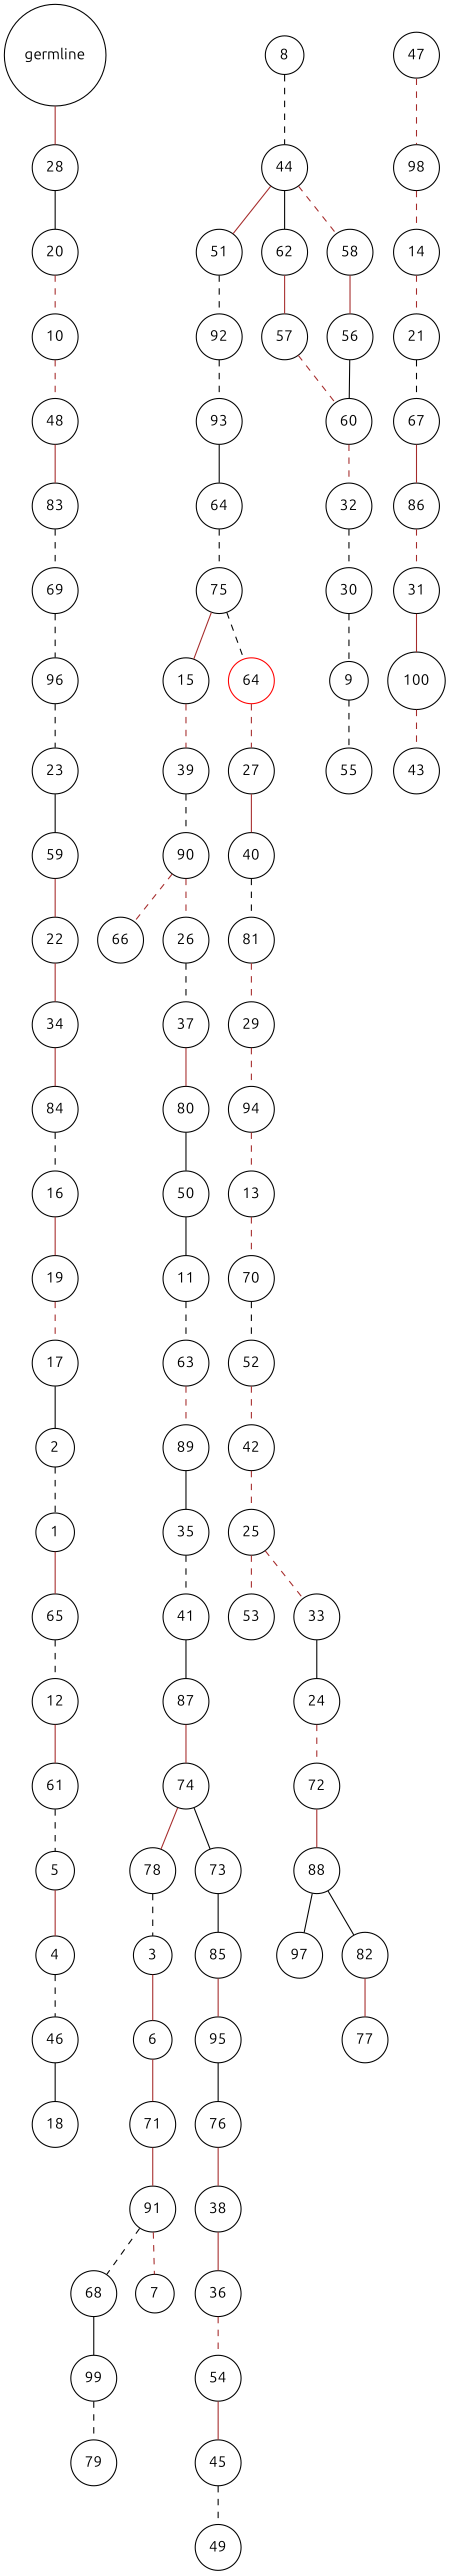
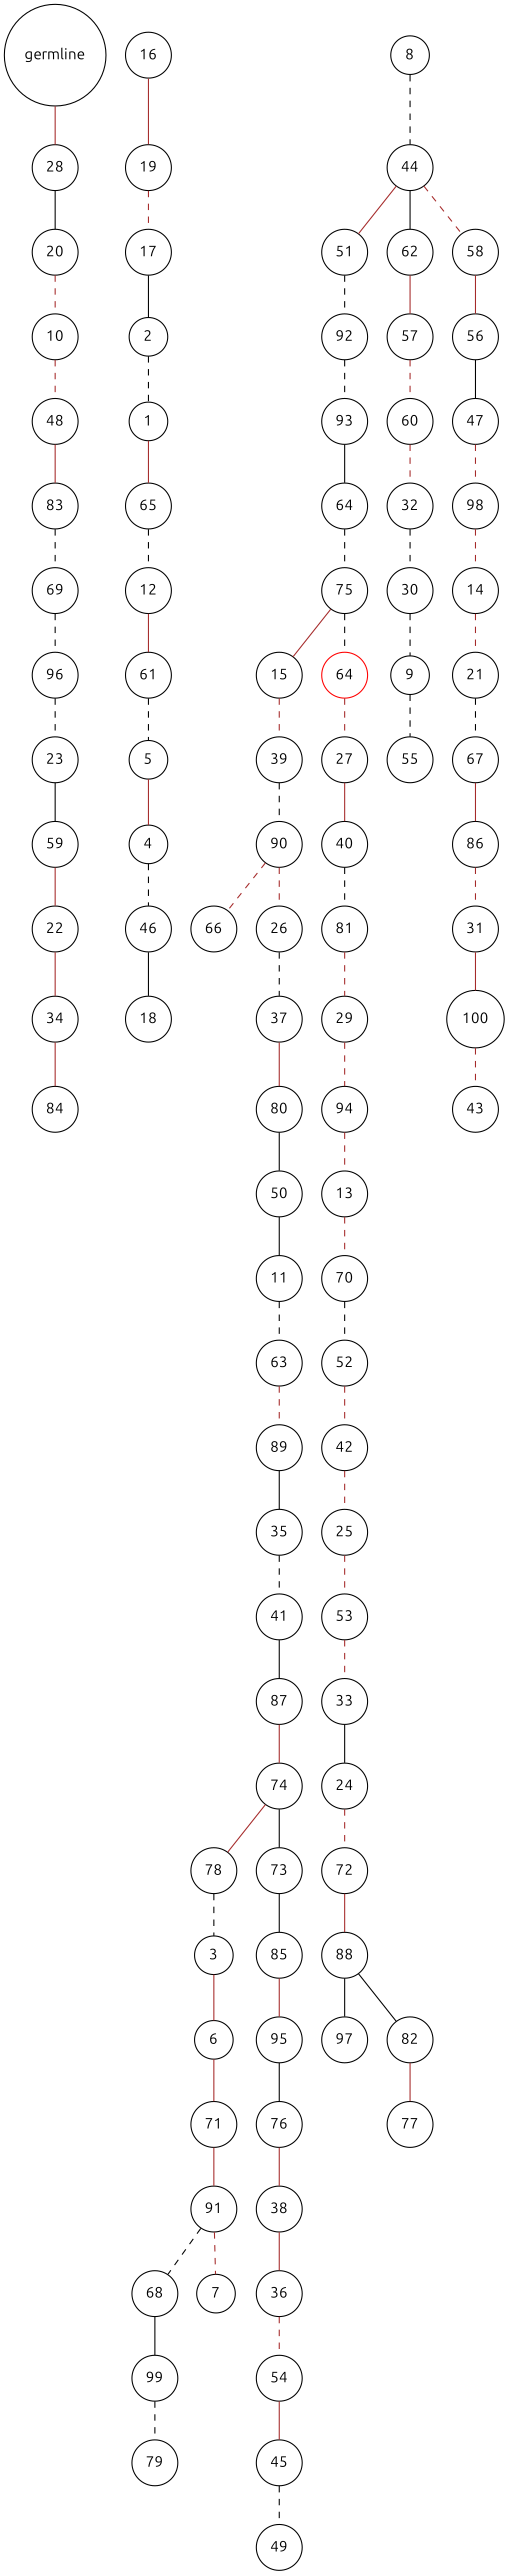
  graph {
    fontname=Ubuntu
    rankdir=UD
    splines=line
    node [fontname=Ubuntu shape=circle]
    edge [color=brown fontname=Ubuntu style=dashed]
    n1 [label=germline]
    n2 [label=28]
    n3 [label=20]
    n4 [label=10]
    n5 [label=48]
    n6 [label=83]
    n7 [label=69]
    n8 [label=96]
    n9 [label=23]
    n10 [label=59]
    n11 [label=22]
    n12 [label=34]
    n13 [label=84]
    n14 [label=16]
    n15 [label=19]
    n16 [label=17]
    n17 [label=2]
    n18 [label=1]
    n19 [label=65]
    n20 [label=12]
    n21 [label=61]
    n22 [label=5]
    n23 [label=4]
    n24 [label=46]
    n25 [label=18]
    n26 [label=8]
    n27 [label=44]
    n28 [label=51]
    n29 [label=62]
    n30 [label=58]
    n31 [label=92]
    n32 [label=57]
    n33 [label=56]
    n34 [label=93]
    n35 [label=64]
    n36 [label=75]
    n37 [label=15]
    n38 [color=red label=64]
    n39 [label=39]
    n40 [label=27]
    n41 [label=90]
    n42 [label=66]
    n43 [label=26]
    n44 [label=37]
    n45 [label=80]
    n46 [label=50]
    n47 [label=11]
    n48 [label=63]
    n49 [label=89]
    n50 [label=35]
    n51 [label=41]
    n52 [label=87]
    n53 [label=74]
    n54 [label=78]
    n55 [label=73]
    n56 [label=3]
    n57 [label=85]
    n58 [label=6]
    n59 [label=71]
    n60 [label=91]
    n61 [label=68]
    n62 [label=7]
    n63 [label=99]
    n64 [label=79]
    n65 [label=95]
    n66 [label=76]
    n67 [label=38]
    n68 [label=36]
    n69 [label=54]
    n70 [label=45]
    n71 [label=49]
    n72 [label=40]
    n73 [label=81]
    n74 [label=29]
    n75 [label=94]
    n76 [label=13]
    n77 [label=70]
    n78 [label=52]
    n79 [label=42]
    n80 [label=25]
    n81 [label=53]
    n82 [label=33]
    n83 [label=24]
    n84 [label=72]
    n85 [label=88]
    n86 [label=97]
    n87 [label=82]
    n88 [label=77]
    n89 [label=60]
    n90 [label=32]
    n91 [label=30]
    n92 [label=9]
    n93 [label=55]
    n94 [label=47]
    n95 [label=98]
    n96 [label=14]
    n97 [label=21]
    n98 [label=67]
    n99 [label=86]
    n100 [label=31]
    n101 [label=100]
    n102 [label=43]
    n1 -- n2 [style=solid]
    n2 -- n3 [color=black style=solid]
    n3 -- n4
    n4 -- n5
    n5 -- n6 [style=solid]
    n6 -- n7 [color=black]
    n7 -- n8 [color=black]
    n8 -- n9 [color=black]
    n9 -- n10 [color=black style=solid]
    n10 -- n11 [style=solid]
    n11 -- n12 [style=solid]
    n12 -- n13 [style=solid]
-   n13 -- n14 [color=black]
    n14 -- n15 [style=solid]
    n15 -- n16
    n16 -- n17 [color=black style=solid]
    n17 -- n18 [color=black]
    n18 -- n19 [style=solid]
    n19 -- n20 [color=black]
    n20 -- n21 [style=solid]
    n21 -- n22 [color=black]
    n22 -- n23 [style=solid]
    n23 -- n24 [color=black]
    n24 -- n25 [color=black style=solid]
    n26 -- n27 [color=black]
    n27 -- n28 [style=solid]
    n27 -- n29 [color=black style=solid]
    n27 -- n30
    n28 -- n31 [color=black]
    n29 -- n32 [style=solid]
    n30 -- n33 [style=solid]
    n31 -- n34 [color=black]
    n32 -- n89
-   n33 -- n89 [color=black style=solid]
+   n33 -- n94 [color=black style=solid]
    n34 -- n35 [color=black style=solid]
    n35 -- n36 [color=black]
    n36 -- n37 [style=solid]
    n36 -- n38 [color=black]
    n37 -- n39
    n38 -- n40
    n39 -- n41 [color=black]
    n40 -- n72 [style=solid]
    n41 -- n42
    n41 -- n43
    n43 -- n44 [color=black]
    n44 -- n45 [style=solid]
    n45 -- n46 [color=black style=solid]
    n46 -- n47 [color=black style=solid]
    n47 -- n48 [color=black]
    n48 -- n49
    n49 -- n50 [color=black style=solid]
    n50 -- n51 [color=black]
    n51 -- n52 [color=black style=solid]
    n52 -- n53 [style=solid]
    n53 -- n54 [style=solid]
    n53 -- n55 [color=black style=solid]
    n54 -- n56 [color=black]
    n55 -- n57 [color=black style=solid]
    n56 -- n58 [style=solid]
    n57 -- n65 [style=solid]
    n58 -- n59 [style=solid]
    n59 -- n60 [style=solid]
    n60 -- n61 [color=black]
    n60 -- n62
    n61 -- n63 [color=black style=solid]
    n63 -- n64 [color=black]
    n65 -- n66 [color=black style=solid]
    n66 -- n67 [style=solid]
    n67 -- n68 [style=solid]
    n68 -- n69
    n69 -- n70 [style=solid]
    n70 -- n71 [color=black]
    n72 -- n73 [color=black]
    n73 -- n74
    n74 -- n75
    n75 -- n76
    n76 -- n77
    n77 -- n78 [color=black]
    n78 -- n79
    n79 -- n80
    n80 -- n81
-   n80 -- n82
+   n81 -- n82
    n82 -- n83 [color=black style=solid]
    n83 -- n84
    n84 -- n85 [style=solid]
    n85 -- n86 [color=black style=solid]
    n85 -- n87 [color=black style=solid]
    n87 -- n88 [style=solid]
    n89 -- n90
    n90 -- n91 [color=black]
    n91 -- n92 [color=black]
    n92 -- n93 [color=black]
    n94 -- n95
    n95 -- n96
    n96 -- n97
    n97 -- n98 [color=black]
    n98 -- n99 [style=solid]
    n99 -- n100
    n100 -- n101 [style=solid]
    n101 -- n102
  }
